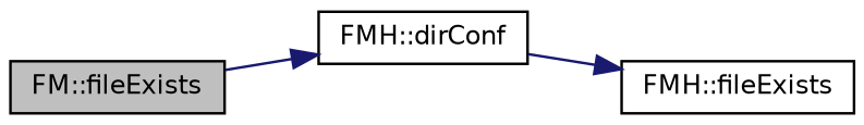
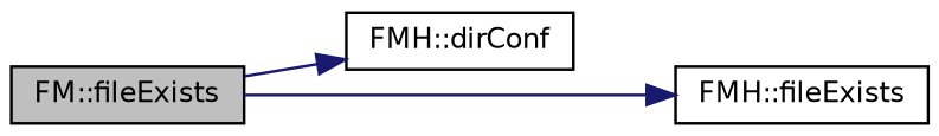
  digraph {
    rankdir=LR
    node [color=black fillcolor=white fontname=Helvetica fontsize=10 shape=record style=filled]
    edge [color=midnightblue fontname=Helvetica fontsize=10 labelfontname=Helvetica labelfontsize=10 style=solid]
    n1 [fillcolor=grey75 fontcolor=black height=0.2 label="FM::fileExists" width=0.4]
    n2 [height=0.2 label="FMH::dirConf" width=0.4]
    n3 [height=0.2 label="FMH::fileExists" width=0.4]
    n1 -> n2
-   n2 -> n3
+   n1 -> n3
  }
